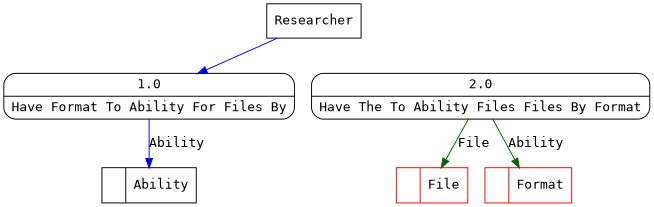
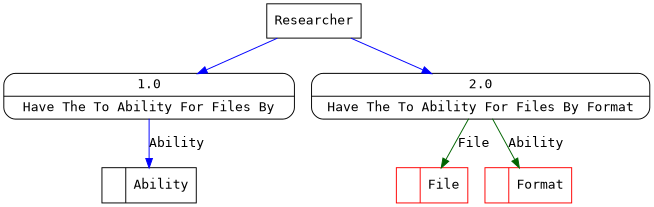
  digraph {
    fontname="DejaVu Sans Mono"
    node [fontname="DejaVu Sans Mono" shape=record]
    edge [color=blue fontname="DejaVu Sans Mono"]
    n1 [color=red label="<f0>  |<f1> File "]
    n2 [color=red label="<f0>  |<f1> Format "]
    n3 [label="<f0>  |<f1> Ability "]
    n4 [label=Researcher shape=box]
-   n5 [label="{<f0> 1.0|<f1> Have Format To Ability For Files By }" shape=Mrecord]
-   n6 [label="{<f0> 2.0|<f1> Have The To Ability Files Files By Format }" shape=Mrecord]
+   n5 [label="{<f0> 1.0|<f1> Have The To Ability For Files By }" shape=Mrecord]
+   n6 [label="{<f0> 2.0|<f1> Have The To Ability For Files By Format }" shape=Mrecord]
    n4 -> n5
+   n4 -> n6
    n5 -> n3 [label=Ability]
    n6 -> n1 [color=darkgreen label=File]
    n6 -> n2 [color=darkgreen label=Ability]
  }
